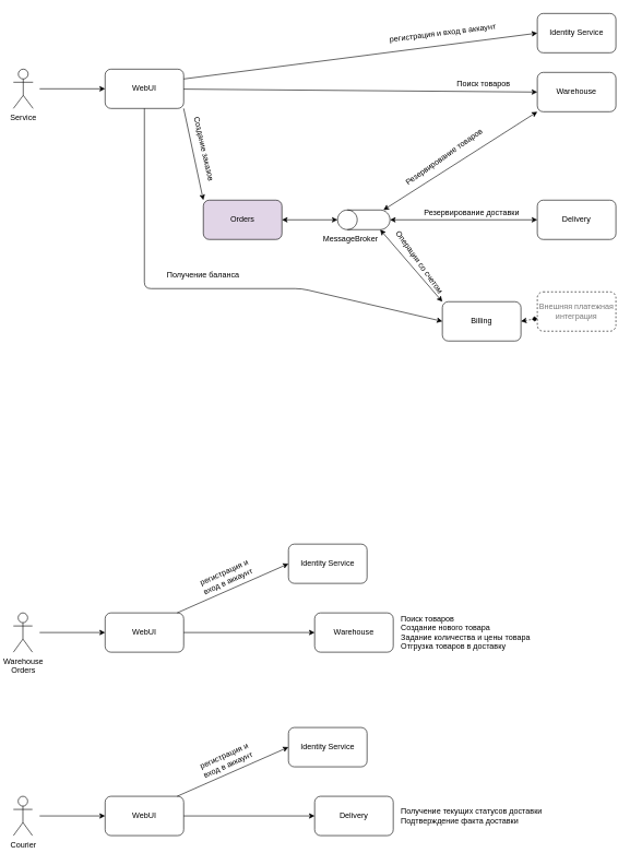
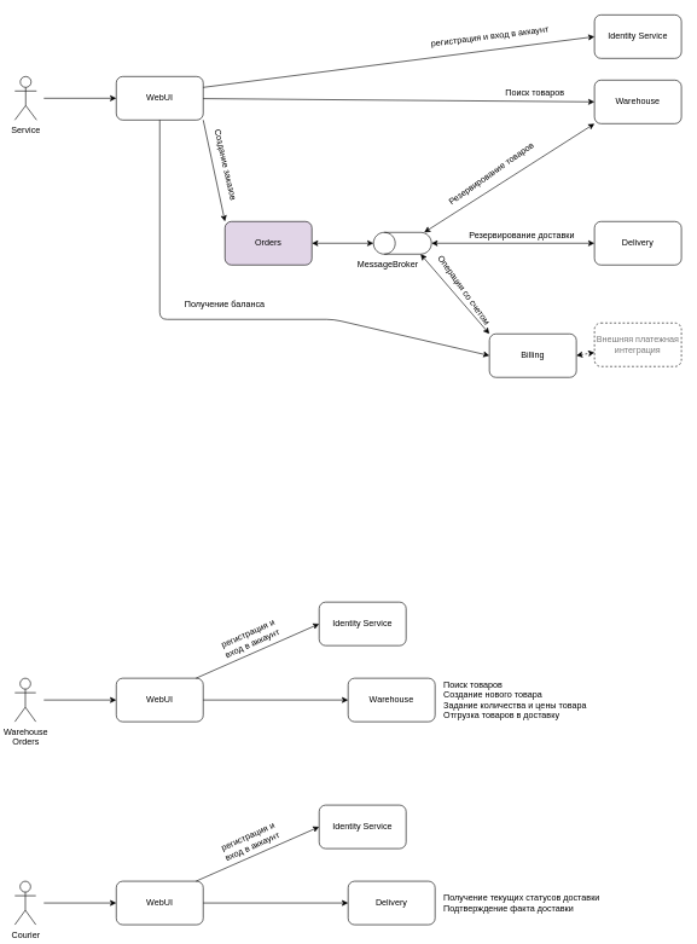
  <mxCell id="0" />
  <mxCell id="1" parent="0" />
  <mxCell id="2" value="Identity Service" style="rounded=1;whiteSpace=wrap;html=1;" parent="1" vertex="1"><mxGeometry x="820" y="20" width="120" height="60" as="geometry" /></mxCell>
  <mxCell id="3" value="Delivery" style="rounded=1;whiteSpace=wrap;html=1;" parent="1" vertex="1"><mxGeometry x="820" y="305" width="120" height="60" as="geometry" /></mxCell>
  <mxCell id="4" value="Warehouse" style="rounded=1;whiteSpace=wrap;html=1;" parent="1" vertex="1"><mxGeometry x="820" y="110" width="120" height="60" as="geometry" /></mxCell>
  <mxCell id="5" value="Orders" style="rounded=1;whiteSpace=wrap;html=1;fillColor=#e1d5e7;" parent="1" vertex="1"><mxGeometry x="310" y="305" width="120" height="60" as="geometry" /></mxCell>
  <mxCell id="6" value="Service" style="shape=umlActor;verticalLabelPosition=bottom;verticalAlign=top;html=1;outlineConnect=0;" parent="1" vertex="1"><mxGeometry x="20" y="105" width="30" height="60" as="geometry" /></mxCell>
  <mxCell id="7" value="WebUI" style="rounded=1;whiteSpace=wrap;html=1;" parent="1" vertex="1"><mxGeometry x="160" y="105" width="120" height="60" as="geometry" /></mxCell>
  <mxCell id="8" value="" style="endArrow=classic;html=1;entryX=0;entryY=0.5;entryDx=0;entryDy=0;" parent="1" target="7" edge="1"><mxGeometry width="50" height="50" relative="1" as="geometry"><mxPoint x="60" y="135" as="sourcePoint" /><mxPoint x="110" y="95" as="targetPoint" /></mxGeometry></mxCell>
  <mxCell id="9" value="" style="endArrow=classic;html=1;entryX=0;entryY=0.5;entryDx=0;entryDy=0;exitX=1;exitY=0.25;exitDx=0;exitDy=0;" parent="1" source="7" target="2" edge="1"><mxGeometry width="50" height="50" relative="1" as="geometry"><mxPoint x="280" y="105" as="sourcePoint" /><mxPoint x="380" y="104" as="targetPoint" /></mxGeometry></mxCell>
  <mxCell id="10" value="регистрация и вход в аккаунт" style="text;html=1;strokeColor=none;fillColor=none;align=center;verticalAlign=middle;whiteSpace=wrap;rounded=0;rotation=-7.1;" parent="1" vertex="1"><mxGeometry x="560" y="40" width="232.21" height="20" as="geometry" /></mxCell>
  <mxCell id="11" value="" style="endArrow=classic;html=1;entryX=0;entryY=0.5;entryDx=0;entryDy=0;" parent="1" source="7" target="4" edge="1"><mxGeometry width="50" height="50" relative="1" as="geometry"><mxPoint x="280" y="115" as="sourcePoint" /><mxPoint x="480" y="135" as="targetPoint" /></mxGeometry></mxCell>
  <mxCell id="12" value="Поиск товаров" style="text;html=1;strokeColor=none;fillColor=none;align=center;verticalAlign=middle;whiteSpace=wrap;rounded=0;rotation=0;" parent="1" vertex="1"><mxGeometry x="683" y="117" width="110" height="20" as="geometry" /></mxCell>
  <mxCell id="13" value="" style="endArrow=classic;html=1;entryX=0;entryY=0;entryDx=0;entryDy=0;exitX=1;exitY=1;exitDx=0;exitDy=0;" parent="1" source="7" target="5" edge="1"><mxGeometry width="50" height="50" relative="1" as="geometry"><mxPoint x="290" y="160" as="sourcePoint" /><mxPoint x="450" y="235" as="targetPoint" /></mxGeometry></mxCell>
  <mxCell id="14" value="Создание заказов" style="text;html=1;strokeColor=none;fillColor=none;align=center;verticalAlign=middle;whiteSpace=wrap;rounded=0;rotation=77.1;" parent="1" vertex="1"><mxGeometry x="231" y="217" width="160" height="20" as="geometry" /></mxCell>
  <mxCell id="15" value="" style="shape=cylinder3;whiteSpace=wrap;html=1;boundedLbl=1;backgroundOutline=1;size=15;rotation=-90;" parent="1" vertex="1"><mxGeometry x="540" y="295" width="30" height="80" as="geometry" /></mxCell>
  <mxCell id="16" value="MessageBroker" style="text;html=1;strokeColor=none;fillColor=none;align=center;verticalAlign=middle;whiteSpace=wrap;rounded=0;rotation=0;" parent="1" vertex="1"><mxGeometry x="480" y="355" width="110" height="20" as="geometry" /></mxCell>
  <mxCell id="17" value="Billing" style="rounded=1;whiteSpace=wrap;html=1;" parent="1" vertex="1"><mxGeometry x="675" y="460" width="120" height="60" as="geometry" /></mxCell>
  <mxCell id="18" value="" style="endArrow=classic;html=1;entryX=0.5;entryY=0;entryDx=0;entryDy=0;exitX=1;exitY=0.5;exitDx=0;exitDy=0;entryPerimeter=0;startArrow=classic;startFill=1;" parent="1" source="5" target="15" edge="1"><mxGeometry width="50" height="50" relative="1" as="geometry"><mxPoint x="560" y="425" as="sourcePoint" /><mxPoint x="700" y="595" as="targetPoint" /></mxGeometry></mxCell>
  <mxCell id="19" value="" style="endArrow=classic;html=1;exitX=0;exitY=1;exitDx=0;exitDy=-15;exitPerimeter=0;startArrow=classic;startFill=1;entryX=0;entryY=0;entryDx=0;entryDy=0;" parent="1" source="15" target="17" edge="1"><mxGeometry width="50" height="50" relative="1" as="geometry"><mxPoint x="570" y="265" as="sourcePoint" /><mxPoint x="650" y="440" as="targetPoint" /></mxGeometry></mxCell>
  <mxCell id="20" value="" style="endArrow=classic;html=1;entryX=0;entryY=0.5;entryDx=0;entryDy=0;exitX=0.5;exitY=1;exitDx=0;exitDy=0;exitPerimeter=0;startArrow=classic;startFill=1;" parent="1" source="15" target="3" edge="1"><mxGeometry width="50" height="50" relative="1" as="geometry"><mxPoint x="570" y="404.35" as="sourcePoint" /><mxPoint x="649.35" y="335" as="targetPoint" /></mxGeometry></mxCell>
  <mxCell id="21" value="" style="endArrow=classic;html=1;entryX=0;entryY=1;entryDx=0;entryDy=0;startArrow=classic;startFill=1;" parent="1" target="4" edge="1"><mxGeometry width="50" height="50" relative="1" as="geometry"><mxPoint x="585" y="320" as="sourcePoint" /><mxPoint x="655" y="384" as="targetPoint" /></mxGeometry></mxCell>
  <mxCell id="22" value="Операции со счетом" style="text;html=1;strokeColor=none;fillColor=none;align=center;verticalAlign=middle;whiteSpace=wrap;rounded=0;rotation=54.3;" parent="1" vertex="1"><mxGeometry x="560" y="390" width="160" height="20" as="geometry" /></mxCell>
  <mxCell id="23" value="&lt;font color=&quot;#787878&quot;&gt;Внешняя платежная интеграция&lt;/font&gt;" style="rounded=1;whiteSpace=wrap;html=1;dashed=1;" parent="1" vertex="1"><mxGeometry x="820" y="445" width="120" height="60" as="geometry" /></mxCell>
- <mxCell id="24" value="" style="endArrow=diamond;html=1;exitX=1;exitY=0.5;exitDx=0;exitDy=0;startArrow=classic;startFill=1;dashed=1;" parent="1" source="17" target="23" edge="1"><mxGeometry width="50" height="50" relative="1" as="geometry"><mxPoint x="790" y="174.35" as="sourcePoint" /><mxPoint x="869.35" y="105" as="targetPoint" /></mxGeometry></mxCell>
+ <mxCell id="24" value="" style="endArrow=classic;html=1;exitX=1;exitY=0.5;exitDx=0;exitDy=0;startArrow=classic;startFill=1;dashed=1;" parent="1" source="17" target="23" edge="1"><mxGeometry width="50" height="50" relative="1" as="geometry"><mxPoint x="790" y="174.35" as="sourcePoint" /><mxPoint x="869.35" y="105" as="targetPoint" /></mxGeometry></mxCell>
  <mxCell id="25" value="Резервирование доставки" style="text;html=1;strokeColor=none;fillColor=none;align=center;verticalAlign=middle;whiteSpace=wrap;rounded=0;rotation=0;" parent="1" vertex="1"><mxGeometry x="640" y="315" width="160" height="20" as="geometry" /></mxCell>
  <mxCell id="26" value="Резервирование товаров" style="text;html=1;strokeColor=none;fillColor=none;align=center;verticalAlign=middle;whiteSpace=wrap;rounded=0;rotation=-35.1;" parent="1" vertex="1"><mxGeometry x="598" y="229" width="160" height="20" as="geometry" /></mxCell>
  <mxCell id="27" value="" style="endArrow=classic;html=1;entryX=0;entryY=0.5;entryDx=0;entryDy=0;exitX=0.5;exitY=1;exitDx=0;exitDy=0;" parent="1" source="7" target="17" edge="1"><mxGeometry width="50" height="50" relative="1" as="geometry"><mxPoint x="240" y="280" as="sourcePoint" /><mxPoint x="390" y="410" as="targetPoint" /><Array as="points"><mxPoint x="220" y="440" /><mxPoint x="460" y="440" /></Array></mxGeometry></mxCell>
  <mxCell id="28" value="Получение баланса" style="text;html=1;strokeColor=none;fillColor=none;align=center;verticalAlign=middle;whiteSpace=wrap;rounded=0;rotation=0;" parent="1" vertex="1"><mxGeometry x="230" y="410" width="160" height="20" as="geometry" /></mxCell>
  <mxCell id="29" value="Identity Service" style="rounded=1;whiteSpace=wrap;html=1;" parent="1" vertex="1"><mxGeometry x="440" y="830" width="120" height="60" as="geometry" /></mxCell>
  <mxCell id="30" value="Warehouse" style="rounded=1;whiteSpace=wrap;html=1;" parent="1" vertex="1"><mxGeometry x="480" y="935" width="120" height="60" as="geometry" /></mxCell>
  <mxCell id="31" value="Warehouse&lt;br&gt;Orders" style="shape=umlActor;verticalLabelPosition=bottom;verticalAlign=top;html=1;outlineConnect=0;" parent="1" vertex="1"><mxGeometry x="20" y="935" width="29" height="60" as="geometry" /></mxCell>
  <mxCell id="32" value="WebUI" style="rounded=1;whiteSpace=wrap;html=1;" parent="1" vertex="1"><mxGeometry x="160" y="935" width="120" height="60" as="geometry" /></mxCell>
  <mxCell id="33" value="" style="endArrow=classic;html=1;entryX=0;entryY=0.5;entryDx=0;entryDy=0;" parent="1" target="32" edge="1"><mxGeometry width="50" height="50" relative="1" as="geometry"><mxPoint x="60" y="965" as="sourcePoint" /><mxPoint x="110" y="925" as="targetPoint" /></mxGeometry></mxCell>
  <mxCell id="34" value="" style="endArrow=classic;html=1;entryX=0;entryY=0.5;entryDx=0;entryDy=0;" parent="1" target="29" edge="1"><mxGeometry width="50" height="50" relative="1" as="geometry"><mxPoint x="270" y="935" as="sourcePoint" /><mxPoint x="380" y="934" as="targetPoint" /></mxGeometry></mxCell>
  <mxCell id="35" value="регистрация и вход в аккаунт" style="text;html=1;strokeColor=none;fillColor=none;align=center;verticalAlign=middle;whiteSpace=wrap;rounded=0;rotation=-24.3;" parent="1" vertex="1"><mxGeometry x="290" y="870" width="110" height="20" as="geometry" /></mxCell>
  <mxCell id="36" value="" style="endArrow=classic;html=1;entryX=0;entryY=0.5;entryDx=0;entryDy=0;" parent="1" source="32" target="30" edge="1"><mxGeometry width="50" height="50" relative="1" as="geometry"><mxPoint x="280" y="945" as="sourcePoint" /><mxPoint x="470" y="965" as="targetPoint" /></mxGeometry></mxCell>
  <mxCell id="37" value="Поиск товаров&lt;br&gt;Создание нового товара&lt;br&gt;&lt;span style=&quot;text-align: center&quot;&gt;Задание количества и цены товара&lt;br&gt;&lt;/span&gt;&lt;span style=&quot;text-align: center&quot;&gt;Отгрузка товаров в доставку&lt;/span&gt;&lt;span style=&quot;text-align: center&quot;&gt;&lt;br&gt;&lt;/span&gt;" style="text;html=1;strokeColor=none;fillColor=none;align=left;verticalAlign=middle;whiteSpace=wrap;rounded=0;rotation=0;" parent="1" vertex="1"><mxGeometry x="610" y="930" width="220" height="70" as="geometry" /></mxCell>
  <mxCell id="38" value="Identity Service" style="rounded=1;whiteSpace=wrap;html=1;" parent="1" vertex="1"><mxGeometry x="440" y="1110" width="120" height="60" as="geometry" /></mxCell>
  <mxCell id="39" value="Delivery" style="rounded=1;whiteSpace=wrap;html=1;" parent="1" vertex="1"><mxGeometry x="480" y="1215" width="120" height="60" as="geometry" /></mxCell>
  <mxCell id="40" value="Courier" style="shape=umlActor;verticalLabelPosition=bottom;verticalAlign=top;html=1;outlineConnect=0;" parent="1" vertex="1"><mxGeometry x="20" y="1215" width="29" height="60" as="geometry" /></mxCell>
  <mxCell id="41" value="WebUI" style="rounded=1;whiteSpace=wrap;html=1;" parent="1" vertex="1"><mxGeometry x="160" y="1215" width="120" height="60" as="geometry" /></mxCell>
  <mxCell id="42" value="" style="endArrow=classic;html=1;entryX=0;entryY=0.5;entryDx=0;entryDy=0;" parent="1" target="41" edge="1"><mxGeometry width="50" height="50" relative="1" as="geometry"><mxPoint x="60" y="1245" as="sourcePoint" /><mxPoint x="110" y="1205" as="targetPoint" /></mxGeometry></mxCell>
  <mxCell id="43" value="" style="endArrow=classic;html=1;entryX=0;entryY=0.5;entryDx=0;entryDy=0;" parent="1" target="38" edge="1"><mxGeometry width="50" height="50" relative="1" as="geometry"><mxPoint x="270" y="1215" as="sourcePoint" /><mxPoint x="380" y="1214" as="targetPoint" /></mxGeometry></mxCell>
  <mxCell id="44" value="регистрация и вход в аккаунт" style="text;html=1;strokeColor=none;fillColor=none;align=center;verticalAlign=middle;whiteSpace=wrap;rounded=0;rotation=-24.3;" parent="1" vertex="1"><mxGeometry x="290" y="1150" width="110" height="20" as="geometry" /></mxCell>
  <mxCell id="45" value="" style="endArrow=classic;html=1;entryX=0;entryY=0.5;entryDx=0;entryDy=0;" parent="1" source="41" target="39" edge="1"><mxGeometry width="50" height="50" relative="1" as="geometry"><mxPoint x="280" y="1225" as="sourcePoint" /><mxPoint x="470" y="1245" as="targetPoint" /></mxGeometry></mxCell>
  <mxCell id="46" value="&lt;span style=&quot;text-align: center&quot;&gt;Получение текущих статусов доставки&lt;br&gt;Подтверждение факта доставки&lt;br&gt;&lt;/span&gt;" style="text;html=1;strokeColor=none;fillColor=none;align=left;verticalAlign=middle;whiteSpace=wrap;rounded=0;rotation=0;" parent="1" vertex="1"><mxGeometry x="610" y="1210" width="220" height="70" as="geometry" /></mxCell>
